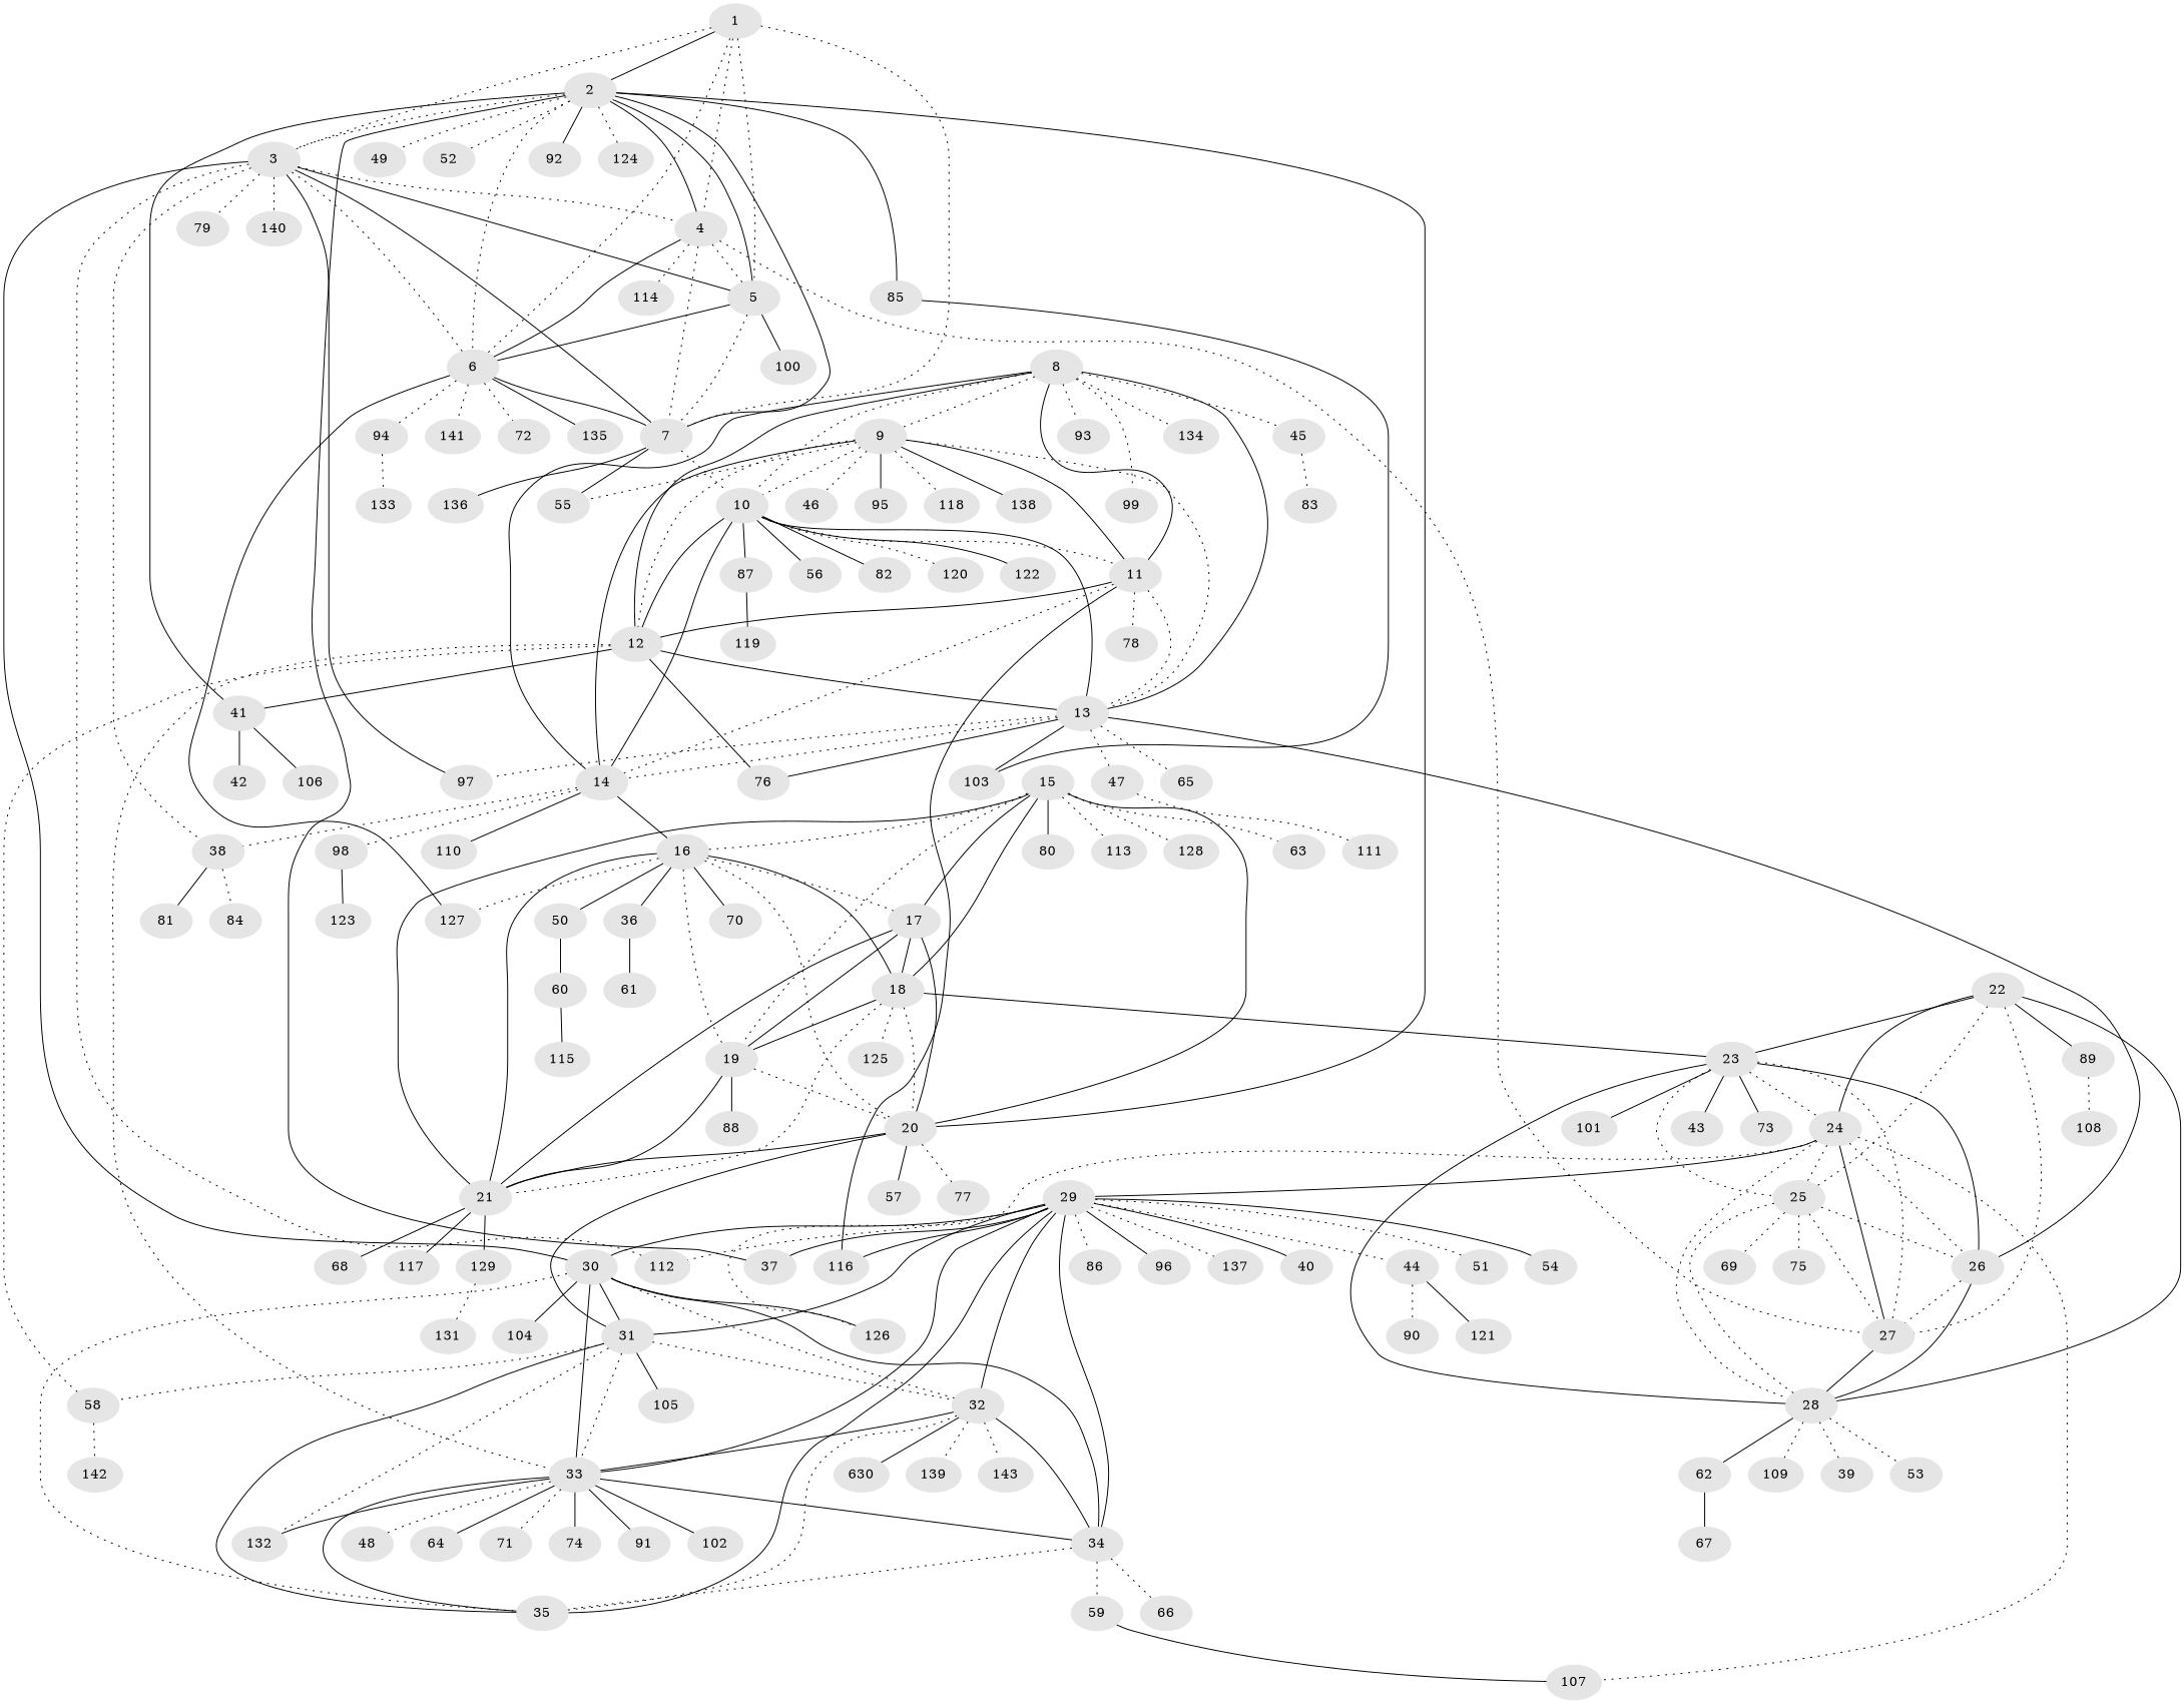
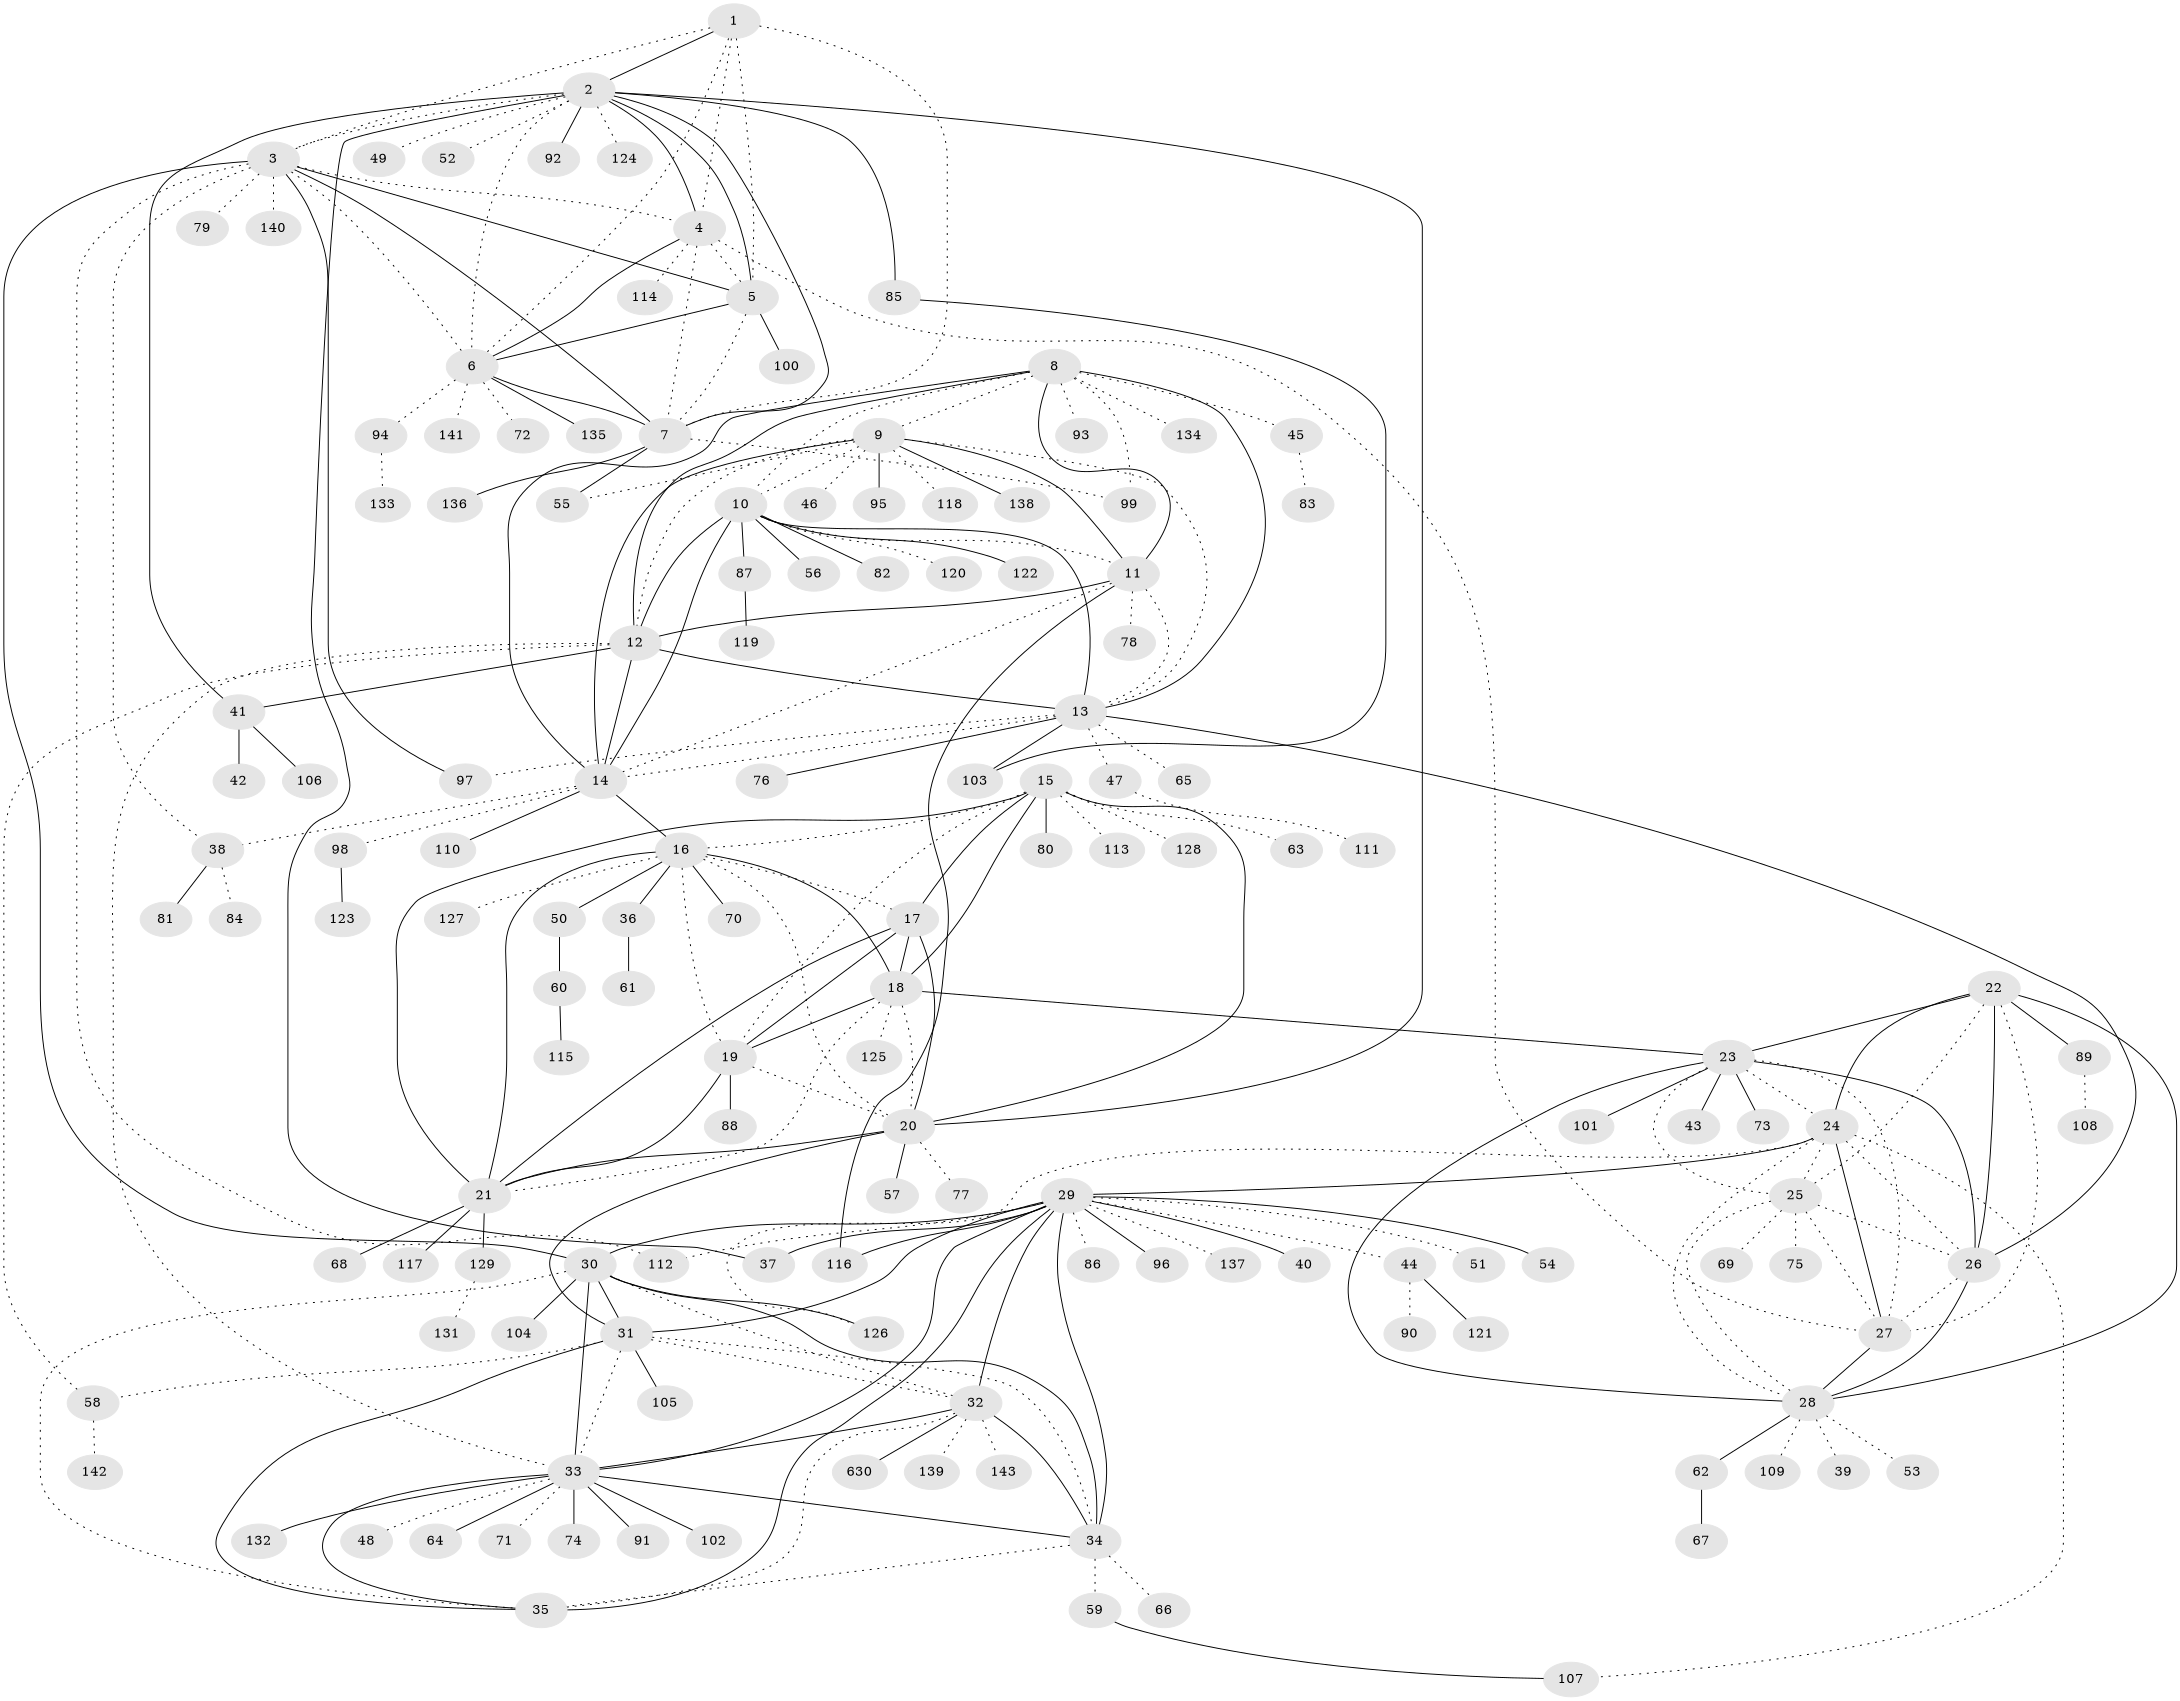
  graph {
    node [color=gray90 style=filled]
    edge [style=solid]
    1
    2
    3
    4
    5
    6
    7
    20
    37
    41
    49
    52
    85
    92
    124
    30
    38
    79
    97
    112
    140
    27
    114
    100
    72
    94
    127
    135
    141
    10
    55
    136
    21
    31
    57
    77
    42
    106
    103
    33
    126
    32
    34
    35
    104
    81
    84
    28
    133
    11
    12
    13
    14
    56
    82
    87
    120
    122
    8
    9
    45
    93
    99
    134
    46
    95
    118
    138
    78
    116
    58
    26
    47
    65
    76
    16
    98
    110
    83
    119
    48
    64
    71
    74
    91
    102
    132
    142
    111
    17
    18
    19
    36
    50
    70
    123
    15
    63
    80
    113
    128
    23
    125
    88
    68
    117
    129
    61
    60
    24
    25
    43
    73
    101
    105
    131
    22
    89
    29
    107
    69
    75
    39
    53
    62
    109
    108
    40
    44
    51
    54
    86
    96
    137
    67
    n136 [label=630]
    139
    143
    59
    66
    90
    121
    115
    1 -- 2
    1 -- 3 [style=dotted]
    1 -- 4 [style=dotted]
    1 -- 5 [style=dotted]
    1 -- 6 [style=dotted]
    1 -- 7 [style=dotted]
    2 -- 3 [style=dotted]
    2 -- 4
    2 -- 5
    2 -- 6 [style=dotted]
    2 -- 7
    2 -- 20
    2 -- 37
    2 -- 41
    2 -- 49 [style=dotted]
    2 -- 52 [style=dotted]
    2 -- 85
    2 -- 92
    2 -- 124 [style=dotted]
    3 -- 4 [style=dotted]
    3 -- 5
    3 -- 6 [style=dotted]
    3 -- 7
    3 -- 30
    3 -- 38 [style=dotted]
    3 -- 79 [style=dotted]
    3 -- 97
    3 -- 112 [style=dotted]
    3 -- 140 [style=dotted]
    4 -- 5 [style=dotted]
    4 -- 6
    4 -- 7 [style=dotted]
    4 -- 27 [style=dotted]
    4 -- 114 [style=dotted]
    5 -- 6
    5 -- 7 [style=dotted]
    5 -- 100
    6 -- 7
    6 -- 72 [style=dotted]
    6 -- 94 [style=dotted]
-   6 -- 127
    6 -- 135
    6 -- 141 [style=dotted]
-   7 -- 10 [style=dotted]
+   7 -- 99 [style=dotted]
    7 -- 55
    7 -- 136
    20 -- 21
    20 -- 31
    20 -- 57
    20 -- 77 [style=dotted]
    41 -- 42
    41 -- 106
    85 -- 103
    30 -- 31
    30 -- 33
    30 -- 126
    30 -- 32 [style=dotted]
    30 -- 34
    30 -- 35 [style=dotted]
    30 -- 104
    38 -- 81
    38 -- 84 [style=dotted]
    27 -- 28
    94 -- 133 [style=dotted]
    10 -- 11 [style=dotted]
    10 -- 12
    10 -- 13
    10 -- 14
    10 -- 56
    10 -- 82
    10 -- 87
    10 -- 120 [style=dotted]
    10 -- 122
    21 -- 68
    21 -- 117
    21 -- 129
    31 -- 33 [style=dotted]
    31 -- 32 [style=dotted]
-   31 -- 132 [style=dotted]
+   31 -- 34 [style=dotted]
    31 -- 35
    31 -- 58 [style=dotted]
    31 -- 105
    33 -- 34
    33 -- 35
    33 -- 48 [style=dotted]
    33 -- 64
    33 -- 71 [style=dotted]
    33 -- 74
    33 -- 91
    33 -- 102
    33 -- 132
    32 -- 33
    32 -- 34
    32 -- 35 [style=dotted]
    32 -- n136
    32 -- 139 [style=dotted]
    32 -- 143 [style=dotted]
    34 -- 35 [style=dotted]
    34 -- 59 [style=dotted]
    34 -- 66 [style=dotted]
    28 -- 39 [style=dotted]
    28 -- 53 [style=dotted]
    28 -- 62
    28 -- 109 [style=dotted]
    11 -- 12
    11 -- 13 [style=dotted]
    11 -- 14 [style=dotted]
    11 -- 78 [style=dotted]
    11 -- 116
    12 -- 41
    12 -- 33 [style=dotted]
    12 -- 13
-   12 -- 76
+   12 -- 14
    12 -- 58 [style=dotted]
    13 -- 97 [style=dotted]
    13 -- 103
    13 -- 14 [style=dotted]
    13 -- 26
    13 -- 47 [style=dotted]
    13 -- 65 [style=dotted]
    13 -- 76
    14 -- 38 [style=dotted]
    14 -- 16
    14 -- 98 [style=dotted]
    14 -- 110
    87 -- 119
    8 -- 10 [style=dotted]
    8 -- 11
    8 -- 12
    8 -- 13
    8 -- 14
    8 -- 9 [style=dotted]
    8 -- 45 [style=dotted]
    8 -- 93 [style=dotted]
    8 -- 99 [style=dotted]
    8 -- 134 [style=dotted]
    9 -- 10 [style=dotted]
    9 -- 55 [style=dotted]
    9 -- 11
    9 -- 12 [style=dotted]
    9 -- 13 [style=dotted]
    9 -- 14
    9 -- 46 [style=dotted]
    9 -- 95
    9 -- 118 [style=dotted]
    9 -- 138
    45 -- 83 [style=dotted]
    58 -- 142 [style=dotted]
    26 -- 27 [style=dotted]
    26 -- 28
    47 -- 111 [style=dotted]
    16 -- 20 [style=dotted]
    16 -- 127 [style=dotted]
    16 -- 21
    16 -- 17 [style=dotted]
    16 -- 18
    16 -- 19 [style=dotted]
    16 -- 36
    16 -- 50
    16 -- 70
    98 -- 123
    17 -- 20
    17 -- 21
    17 -- 18
    17 -- 19
    18 -- 20 [style=dotted]
    18 -- 21 [style=dotted]
    18 -- 19
    18 -- 23
    18 -- 125 [style=dotted]
    19 -- 20 [style=dotted]
    19 -- 21
    19 -- 88
    36 -- 61
    50 -- 60
    15 -- 20
    15 -- 21
    15 -- 16 [style=dotted]
    15 -- 17
    15 -- 18
    15 -- 19 [style=dotted]
    15 -- 63 [style=dotted]
    15 -- 80
    15 -- 113 [style=dotted]
    15 -- 128 [style=dotted]
    23 -- 27 [style=dotted]
    23 -- 28
    23 -- 26
    23 -- 24 [style=dotted]
    23 -- 25 [style=dotted]
    23 -- 43
    23 -- 73
    23 -- 101
    129 -- 131 [style=dotted]
    60 -- 115
    24 -- 27
    24 -- 126 [style=dotted]
    24 -- 28 [style=dotted]
    24 -- 26 [style=dotted]
    24 -- 25 [style=dotted]
    24 -- 29
    24 -- 107 [style=dotted]
    25 -- 27 [style=dotted]
    25 -- 28 [style=dotted]
    25 -- 26 [style=dotted]
    25 -- 69 [style=dotted]
    25 -- 75 [style=dotted]
    22 -- 27 [style=dotted]
    22 -- 28
+   22 -- 26
    22 -- 23
    22 -- 24
    22 -- 25 [style=dotted]
    22 -- 89
    89 -- 108 [style=dotted]
    29 -- 37
    29 -- 30
    29 -- 112 [style=dotted]
    29 -- 31
    29 -- 33
    29 -- 32
    29 -- 34
    29 -- 35
    29 -- 116
    29 -- 40
    29 -- 44 [style=dotted]
    29 -- 51 [style=dotted]
    29 -- 54
    29 -- 86 [style=dotted]
    29 -- 96
    29 -- 137 [style=dotted]
    62 -- 67
    44 -- 90 [style=dotted]
    44 -- 121
    59 -- 107
  }
